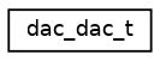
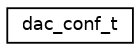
  digraph {
    rankdir=TB
-   n1 [color=black fillcolor=white fontname=Helvetica fontsize=10 height=0.2 label=dac_dac_t shape=record style=filled width=0.4]
+   n1 [color=black fillcolor=white fontname=Helvetica fontsize=10 height=0.2 label=dac_conf_t shape=record style=filled width=0.4]
  }
